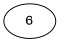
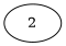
  digraph {
    fontname=Helvetica
-   6 [color=black fillcolor=white shape=ellipse style="filled,rounded"]
+   6 [color=black fillcolor=white shape=ellipse style="filled,rounded" label=2]
  }
